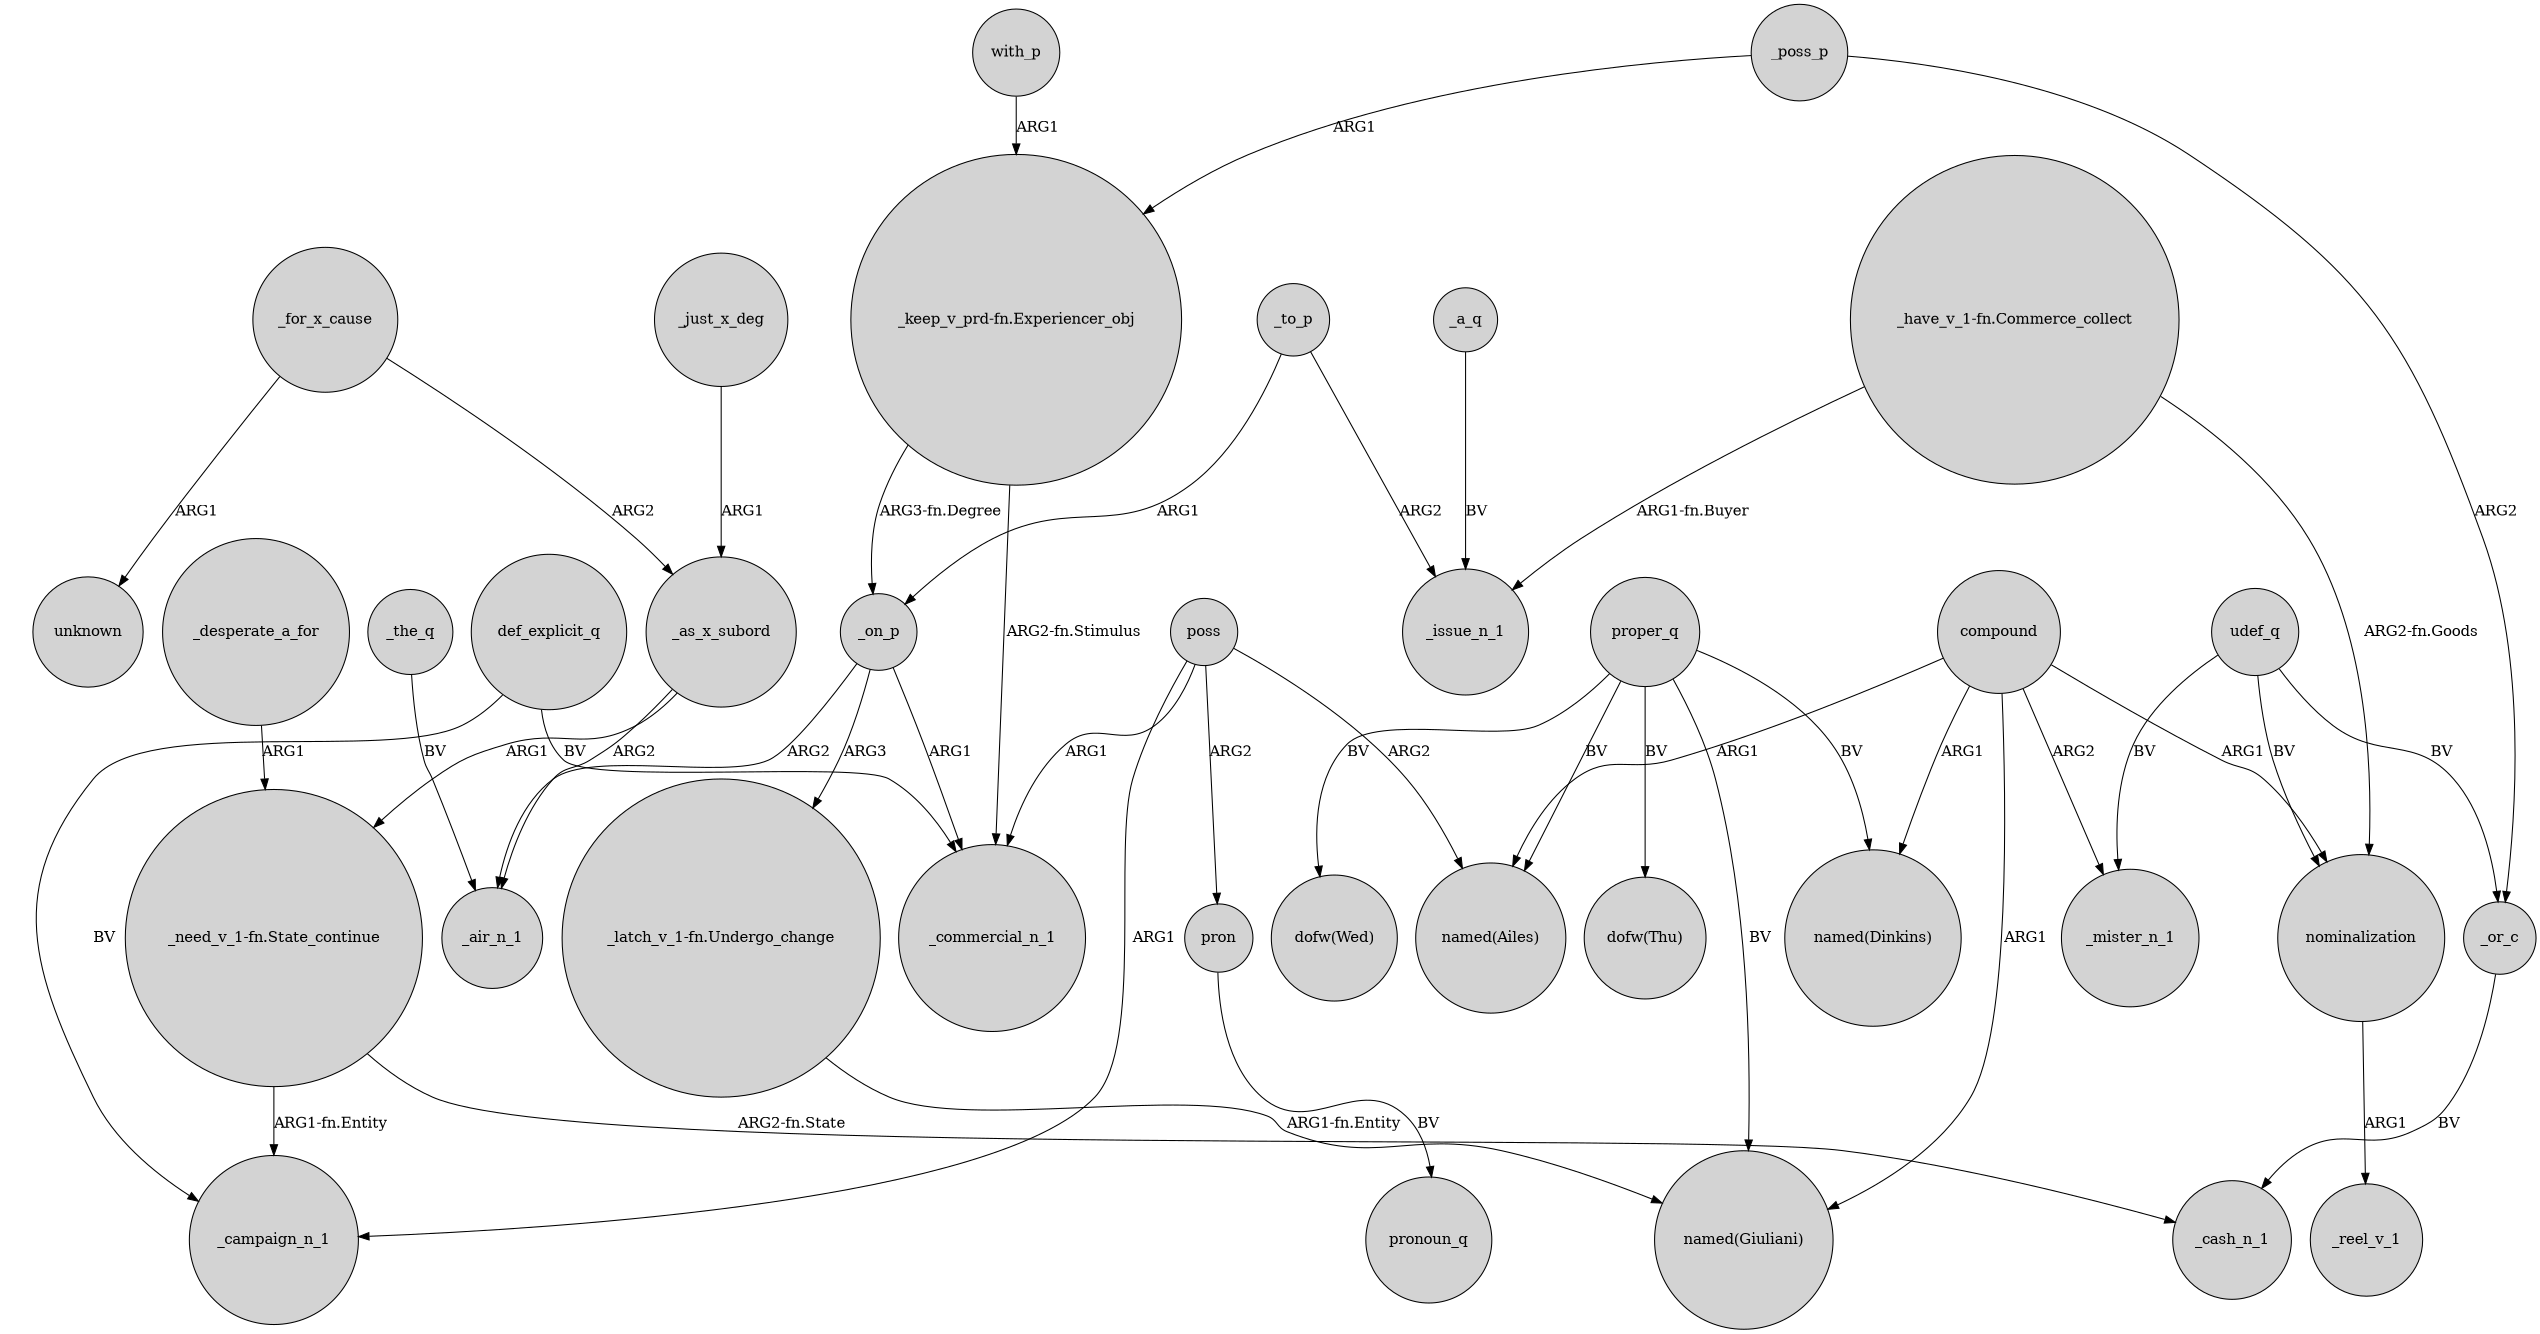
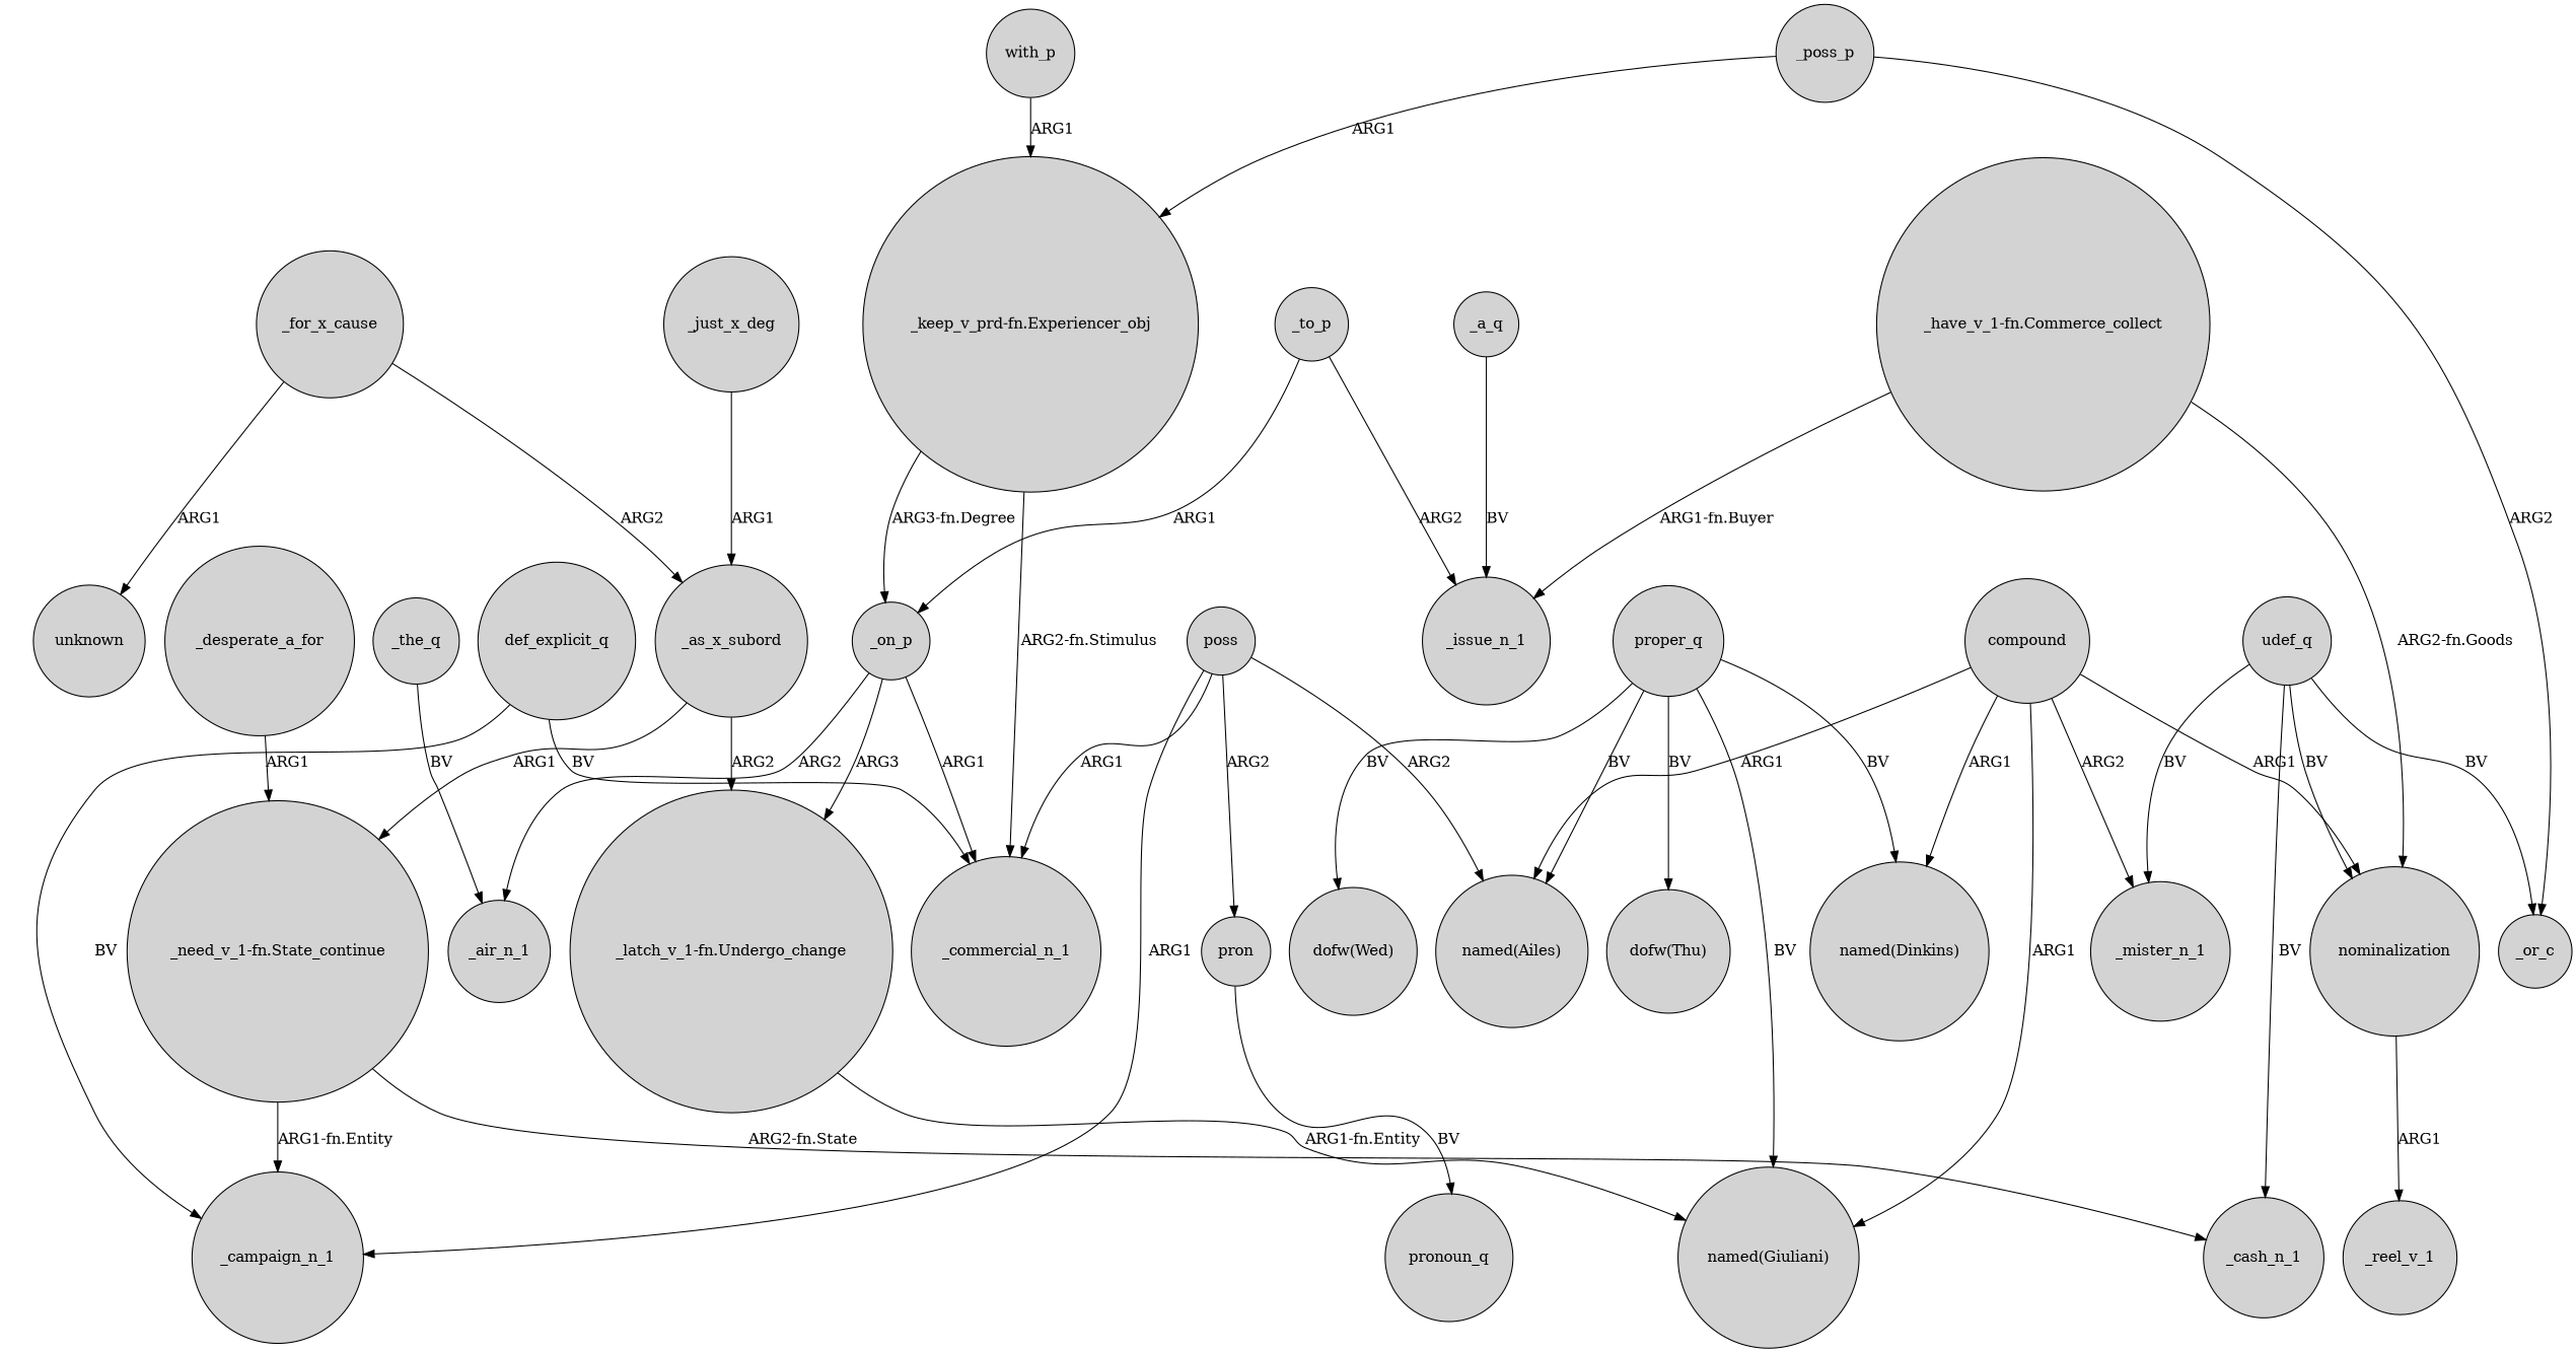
  digraph {
    node [shape=circle style=filled]
    compound
    "named(Giuliani)"
    _mister_n_1
    nominalization
    "named(Ailes)"
    "named(Dinkins)"
    _reel_v_1
    _as_x_subord
    "_need_v_1-fn.State_continue"
    "_latch_v_1-fn.Undergo_change"
    _campaign_n_1
    _cash_n_1
    def_explicit_q
    _commercial_n_1
    _just_x_deg
    udef_q
    _or_c
    "_have_v_1-fn.Commerce_collect"
    _issue_n_1
    n20 [label=_poss_p]
    "_keep_v_prd-fn.Experiencer_obj"
    _on_p
    proper_q
    "dofw(Thu)"
    "dofw(Wed)"
    _air_n_1
    poss
    pron
    pronoun_q
    _for_x_cause
    unknown
    _desperate_a_for
    _to_p
    with_p
    _the_q
    _a_q
    compound -> "named(Giuliani)" [label=ARG1]
    compound -> _mister_n_1 [label=ARG2]
    compound -> nominalization [label=ARG1]
    compound -> "named(Ailes)" [label=ARG1]
    compound -> "named(Dinkins)" [label=ARG1]
    nominalization -> _reel_v_1 [label=ARG1]
    _as_x_subord -> "_need_v_1-fn.State_continue" [label=ARG1]
-   _as_x_subord -> _air_n_1 [label=ARG2]
+   _as_x_subord -> "_latch_v_1-fn.Undergo_change" [label=ARG2]
    "_need_v_1-fn.State_continue" -> _campaign_n_1 [label="ARG1-fn.Entity"]
    "_need_v_1-fn.State_continue" -> _cash_n_1 [label="ARG2-fn.State"]
    "_latch_v_1-fn.Undergo_change" -> "named(Giuliani)" [label="ARG1-fn.Entity"]
    def_explicit_q -> _campaign_n_1 [label=BV]
    def_explicit_q -> _commercial_n_1 [label=BV]
    _just_x_deg -> _as_x_subord [label=ARG1]
    udef_q -> _mister_n_1 [label=BV]
    udef_q -> nominalization [label=BV]
-   _or_c -> _cash_n_1 [label=BV]
+   udef_q -> _cash_n_1 [label=BV]
    udef_q -> _or_c [label=BV]
    "_have_v_1-fn.Commerce_collect" -> nominalization [label="ARG2-fn.Goods"]
    "_have_v_1-fn.Commerce_collect" -> _issue_n_1 [label="ARG1-fn.Buyer"]
    n20 -> _or_c [label=ARG2]
    n20 -> "_keep_v_prd-fn.Experiencer_obj" [label=ARG1]
    "_keep_v_prd-fn.Experiencer_obj" -> _commercial_n_1 [label="ARG2-fn.Stimulus"]
    "_keep_v_prd-fn.Experiencer_obj" -> _on_p [label="ARG3-fn.Degree"]
    _on_p -> "_latch_v_1-fn.Undergo_change" [label=ARG3]
    _on_p -> _commercial_n_1 [label=ARG1]
    _on_p -> _air_n_1 [label=ARG2]
    proper_q -> "named(Giuliani)" [label=BV]
    proper_q -> "named(Ailes)" [label=BV]
    proper_q -> "named(Dinkins)" [label=BV]
    proper_q -> "dofw(Thu)" [label=BV]
    proper_q -> "dofw(Wed)" [label=BV]
    poss -> "named(Ailes)" [label=ARG2]
    poss -> _campaign_n_1 [label=ARG1]
    poss -> _commercial_n_1 [label=ARG1]
    poss -> pron [label=ARG2]
    pron -> pronoun_q [label=BV]
    _for_x_cause -> _as_x_subord [label=ARG2]
    _for_x_cause -> unknown [label=ARG1]
    _desperate_a_for -> "_need_v_1-fn.State_continue" [label=ARG1]
    _to_p -> _issue_n_1 [label=ARG2]
    _to_p -> _on_p [label=ARG1]
    with_p -> "_keep_v_prd-fn.Experiencer_obj" [label=ARG1]
    _the_q -> _air_n_1 [label=BV]
    _a_q -> _issue_n_1 [label=BV]
  }
